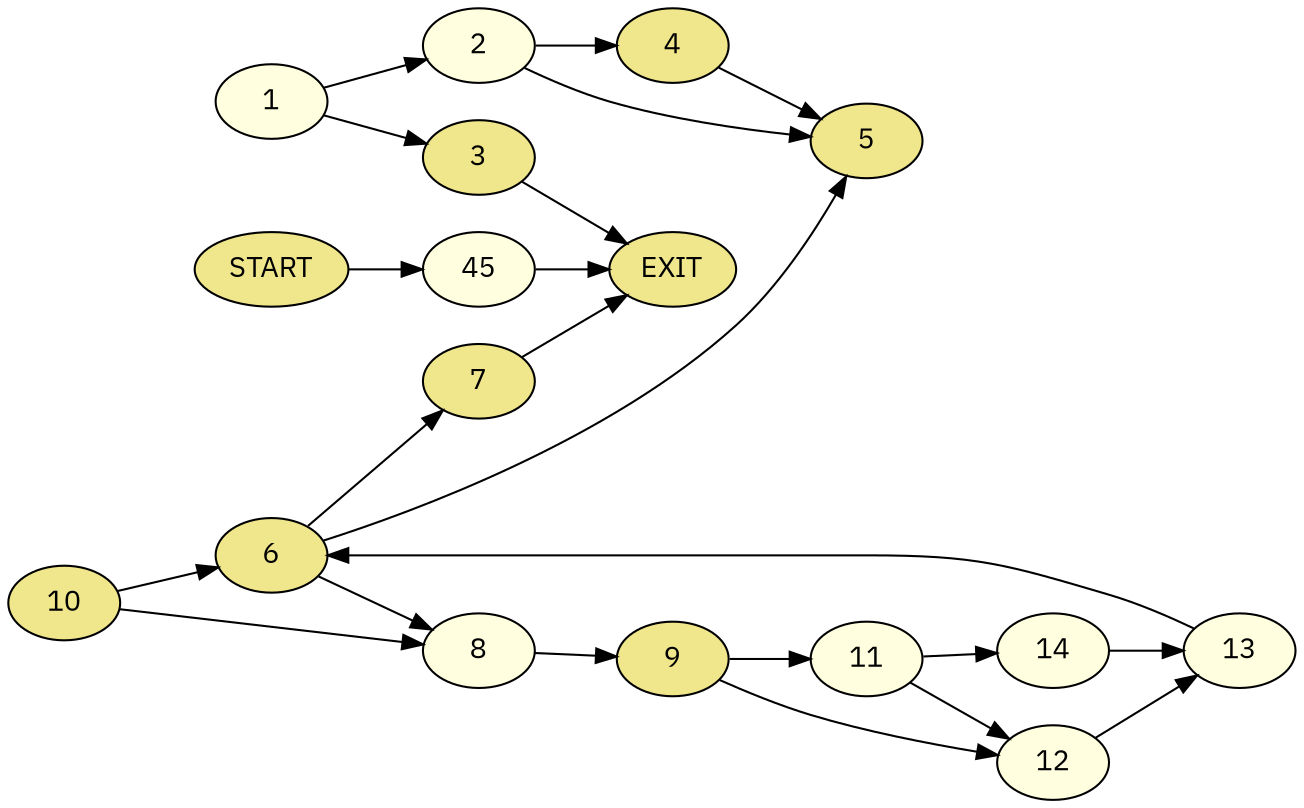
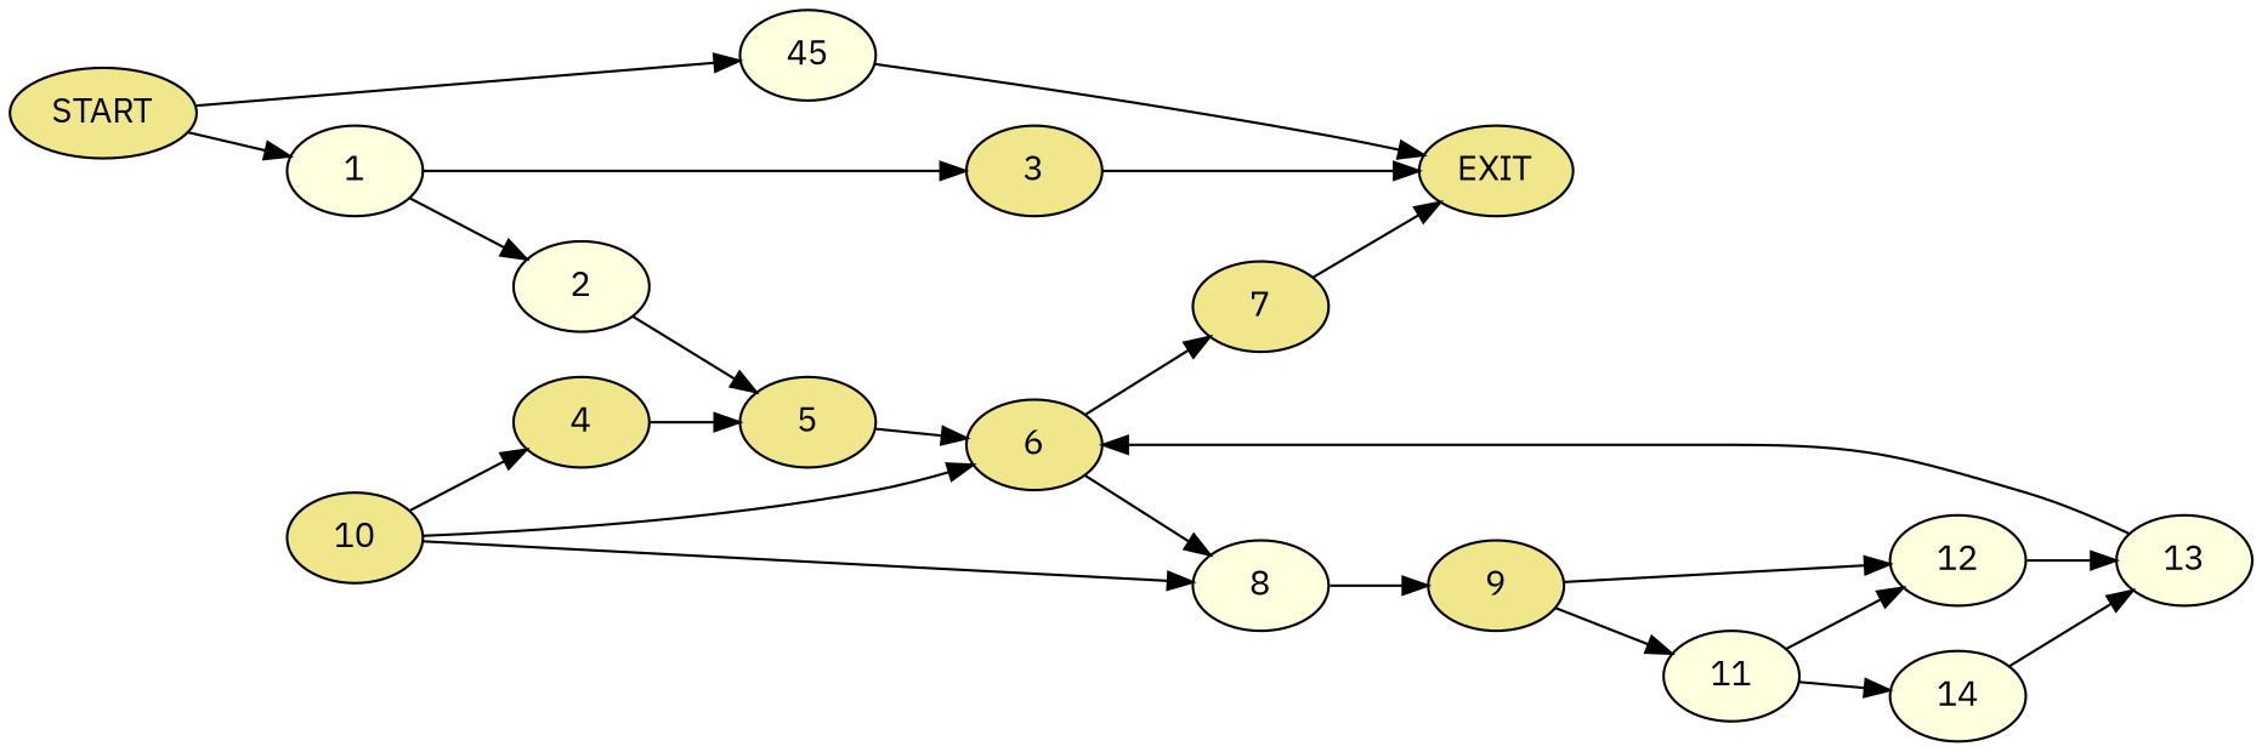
  digraph {
    fontname="IBM Plex Sans"
    rankdir=LR
    node [fillcolor=khaki fontname="IBM Plex Sans" style=filled]
    edge [fontname="IBM Plex Sans"]
    n1 [label=START]
    1 [fillcolor=lightyellow]
    n3 [fillcolor=lightyellow label=45]
    2 [fillcolor=lightyellow]
    3
    n6 [label=EXIT]
    4
    5
    6
    7
    8 [fillcolor=lightyellow]
    9
    11 [fillcolor=lightyellow]
    12 [fillcolor=lightyellow]
    10
    14 [fillcolor=lightyellow]
    13 [fillcolor=lightyellow]
+   n1 -> 1
    n1 -> n3
    1 -> 2
    1 -> 3
    n3 -> n6
-   2 -> 4
+   10 -> 4
    2 -> 5
    3 -> n6
    4 -> 5
-   6 -> 5
+   5 -> 6
    6 -> 7
    6 -> 8
    7 -> n6
    8 -> 9
    9 -> 11
    9 -> 12
    11 -> 12
    11 -> 14
    12 -> 13
    10 -> 6
    10 -> 8
    14 -> 13
    13 -> 6
  }
